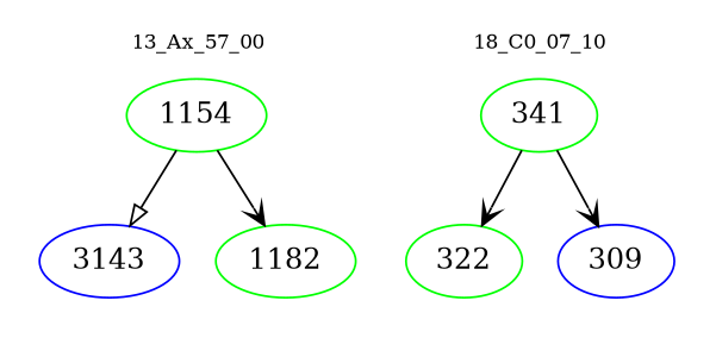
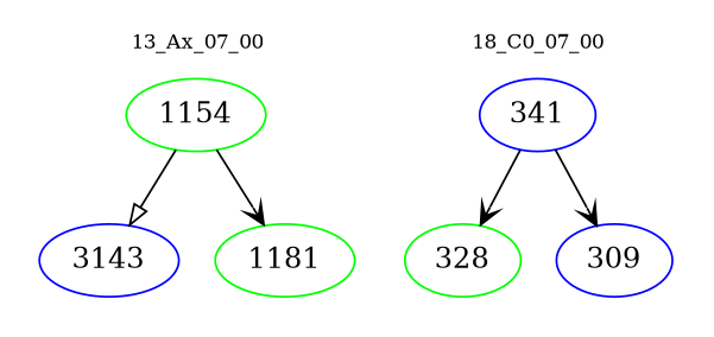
  digraph {
    node [color=green]
    edge [arrowhead=vee color=black]
    n1 [label=1154]
    n2 [color=blue label=3143]
-   n3 [label=1182]
-   n4 [label=341]
-   n5 [label=322]
+   n3 [label=1181]
+   n4 [color=blue label=341]
+   n5 [label=328]
    n6 [color=blue label=309]
    subgraph cluster_1 {
      color=white
      fontsize=10
-     label="13_Ax_57_00"
+     label="13_Ax_07_00"
      n1
      n2
      n3
    }
    subgraph cluster_2 {
      color=white
      fontsize=10
-     label="18_C0_07_10"
+     label="18_C0_07_00"
      n4
      n5
      n6
    }
    n1 -> n2 [arrowhead=onormal]
    n1 -> n3
    n4 -> n5
    n4 -> n6
  }
